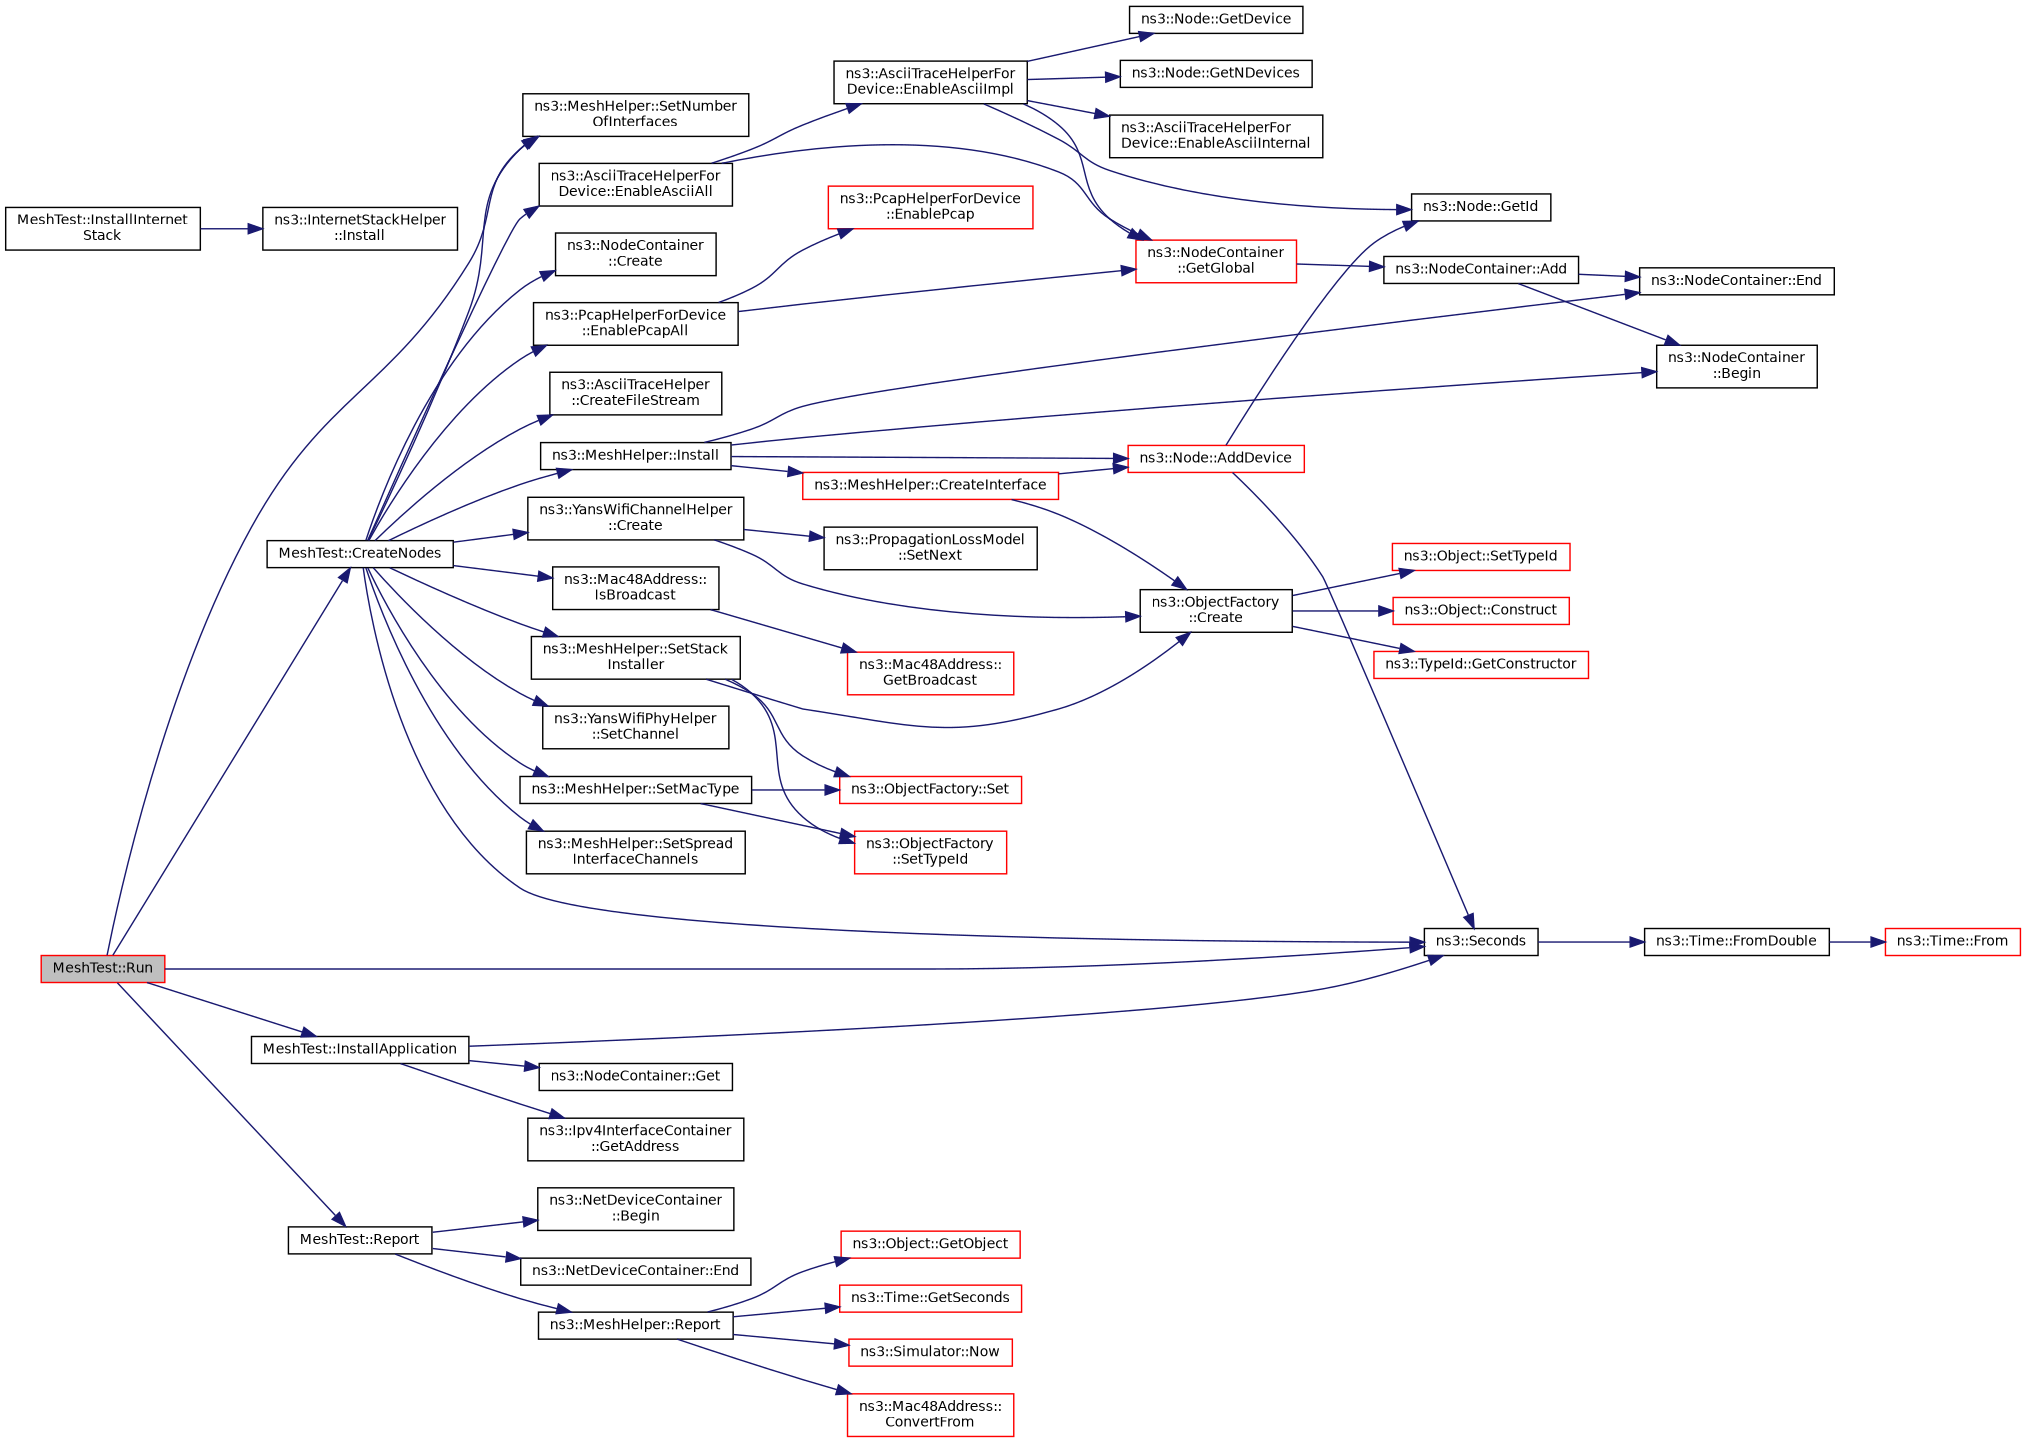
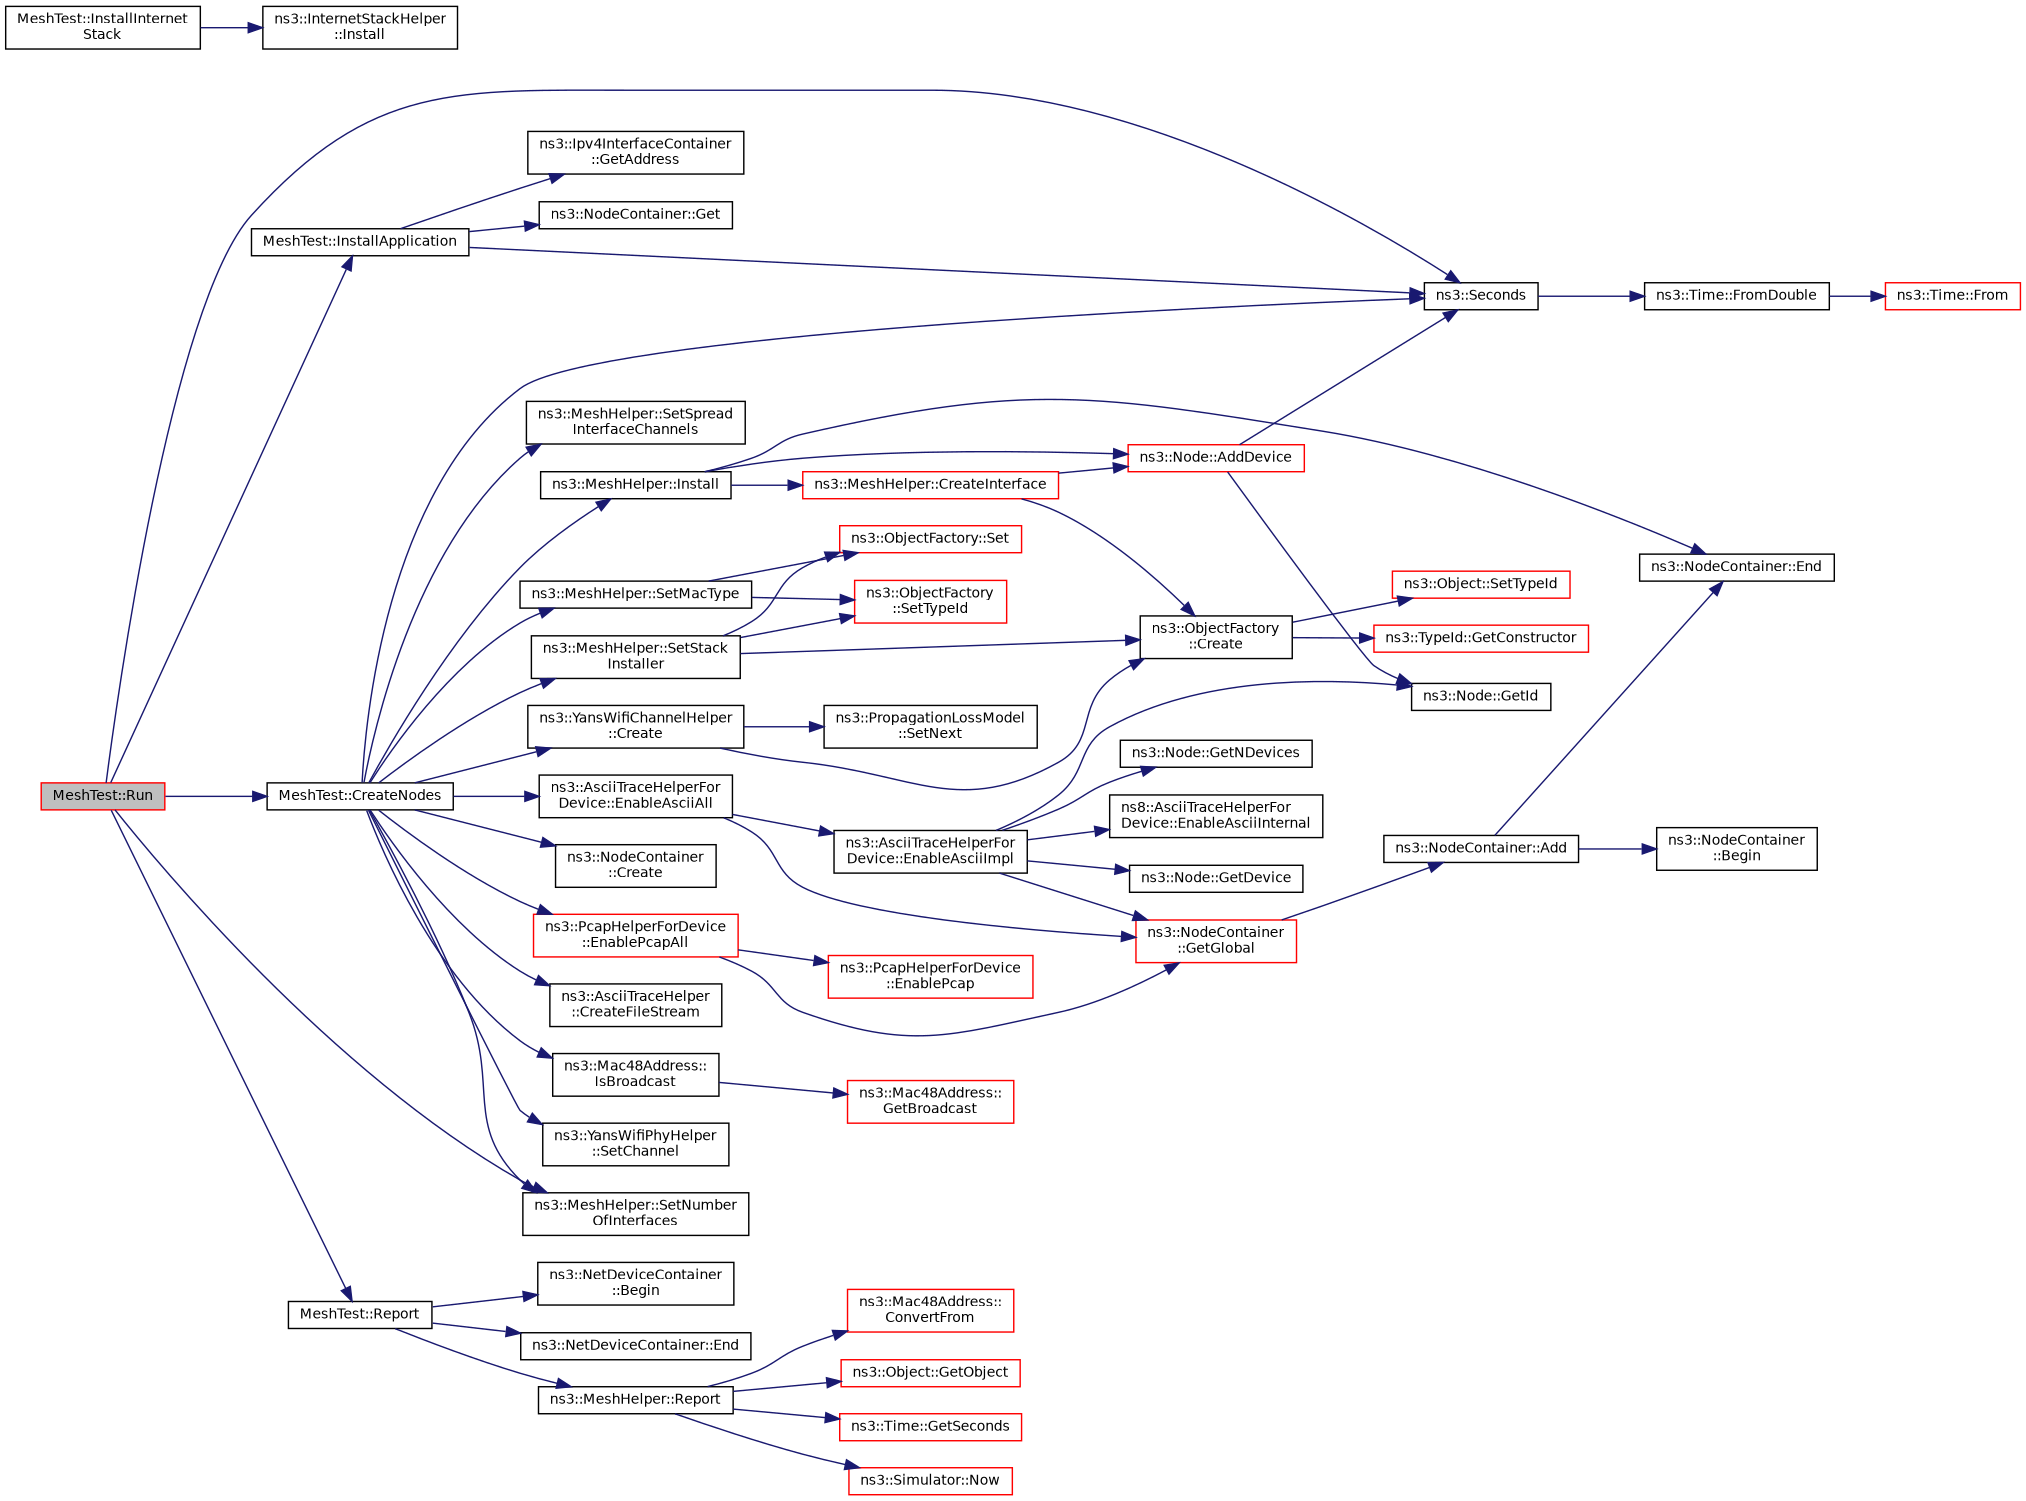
  digraph {
    rankdir=LR
    node [color=black fillcolor=white fontname=Helvetica fontsize=10 shape=record style=filled]
    edge [color=midnightblue fontname=Helvetica fontsize=10 labelfontname=Helvetica labelfontsize=10 style=solid]
    n1 [color=red fillcolor=grey75 fontcolor=black height=0.2 label="MeshTest::Run" width=0.4]
    n2 [height=0.2 label="MeshTest::CreateNodes" width=0.4]
    n3 [height=0.2 label="ns3::Seconds" width=0.4]
    n4 [height=0.2 label="MeshTest::InstallApplication" width=0.4]
    n5 [height=0.2 label="MeshTest::Report" width=0.4]
    n6 [height=0.2 label="ns3::MeshHelper::SetNumber\lOfInterfaces" width=0.4]
    n7 [height=0.2 label="ns3::NodeContainer\l::Create" width=0.4]
    n8 [height=0.2 label="ns3::YansWifiChannelHelper\l::Create" width=0.4]
    n9 [height=0.2 label="ns3::AsciiTraceHelper\l::CreateFileStream" width=0.4]
    n10 [height=0.2 label="ns3::AsciiTraceHelperFor\lDevice::EnableAsciiAll" width=0.4]
-   n11 [height=0.2 label="ns3::PcapHelperForDevice\l::EnablePcapAll" width=0.4]
+   n11 [color=red height=0.2 label="ns3::PcapHelperForDevice\l::EnablePcapAll" width=0.4]
    n12 [height=0.2 label="ns3::MeshHelper::Install" width=0.4]
    n13 [height=0.2 label="ns3::Mac48Address::\lIsBroadcast" width=0.4]
    n14 [height=0.2 label="ns3::YansWifiPhyHelper\l::SetChannel" width=0.4]
    n15 [height=0.2 label="ns3::MeshHelper::SetMacType" width=0.4]
    n16 [height=0.2 label="ns3::MeshHelper::SetSpread\lInterfaceChannels" width=0.4]
    n17 [height=0.2 label="ns3::MeshHelper::SetStack\lInstaller" width=0.4]
    n18 [height=0.2 label="ns3::Time::FromDouble" width=0.4]
    n19 [height=0.2 label="ns3::NodeContainer::Get" width=0.4]
    n20 [height=0.2 label="ns3::Ipv4InterfaceContainer\l::GetAddress" width=0.4]
    n21 [height=0.2 label="MeshTest::InstallInternet\lStack" width=0.4]
    n22 [height=0.2 label="ns3::InternetStackHelper\l::Install" width=0.4]
    n23 [height=0.2 label="ns3::NetDeviceContainer\l::Begin" width=0.4]
    n24 [height=0.2 label="ns3::NetDeviceContainer::End" width=0.4]
    n25 [height=0.2 label="ns3::MeshHelper::Report" width=0.4]
    n26 [height=0.2 label="ns3::ObjectFactory\l::Create" width=0.4]
    n27 [height=0.2 label="ns3::PropagationLossModel\l::SetNext" width=0.4]
    n28 [height=0.2 label="ns3::AsciiTraceHelperFor\lDevice::EnableAsciiImpl" width=0.4]
    n29 [color=red height=0.2 label="ns3::NodeContainer\l::GetGlobal" width=0.4]
    n30 [color=red height=0.2 label="ns3::PcapHelperForDevice\l::EnablePcap" width=0.4]
    n31 [height=0.2 label="ns3::NodeContainer\l::Begin" width=0.4]
    n32 [height=0.2 label="ns3::NodeContainer::End" width=0.4]
    n33 [color=red height=0.2 label="ns3::Node::AddDevice" width=0.4]
    n34 [color=red height=0.2 label="ns3::MeshHelper::CreateInterface" width=0.4]
    n35 [color=red height=0.2 label="ns3::Mac48Address::\lGetBroadcast" width=0.4]
    n36 [color=red height=0.2 label="ns3::ObjectFactory::Set" width=0.4]
    n37 [color=red height=0.2 label="ns3::ObjectFactory\l::SetTypeId" width=0.4]
-   n38 [color=red height=0.2 label="ns3::Object::Construct" width=0.4]
    n39 [color=red height=0.2 label="ns3::TypeId::GetConstructor" width=0.4]
    n40 [color=red height=0.2 label="ns3::Object::SetTypeId" width=0.4]
-   n41 [height=0.2 label="ns3::AsciiTraceHelperFor\lDevice::EnableAsciiInternal" width=0.4]
+   n41 [height=0.2 label="ns8::AsciiTraceHelperFor\lDevice::EnableAsciiInternal" width=0.4]
    n42 [height=0.2 label="ns3::Node::GetDevice" width=0.4]
    n43 [height=0.2 label="ns3::Node::GetId" width=0.4]
    n44 [height=0.2 label="ns3::Node::GetNDevices" width=0.4]
    n45 [height=0.2 label="ns3::NodeContainer::Add" width=0.4]
    n46 [color=red height=0.2 label="ns3::Time::From" width=0.4]
    n47 [color=red height=0.2 label="ns3::Mac48Address::\lConvertFrom" width=0.4]
    n48 [color=red height=0.2 label="ns3::Object::GetObject" width=0.4]
    n49 [color=red height=0.2 label="ns3::Time::GetSeconds" width=0.4]
    n50 [color=red height=0.2 label="ns3::Simulator::Now" width=0.4]
    n1 -> n2
    n1 -> n3
    n1 -> n4
    n1 -> n5
    n1 -> n6
    n2 -> n3
    n2 -> n6
    n2 -> n7
    n2 -> n8
    n2 -> n9
    n2 -> n10
    n2 -> n11
    n2 -> n12
    n2 -> n13
    n2 -> n14
    n2 -> n15
    n2 -> n16
    n2 -> n17
    n3 -> n18
    n4 -> n3
    n4 -> n19
    n4 -> n20
    n5 -> n23
    n5 -> n24
    n5 -> n25
    n8 -> n26
    n8 -> n27
    n10 -> n28
    n10 -> n29
    n11 -> n29
    n11 -> n30
-   n12 -> n31
    n12 -> n32
    n12 -> n33
    n12 -> n34
    n13 -> n35
    n15 -> n36
    n15 -> n37
    n17 -> n26
    n17 -> n36
    n17 -> n37
    n18 -> n46
    n21 -> n22
    n25 -> n47
    n25 -> n48
    n25 -> n49
    n25 -> n50
-   n26 -> n38
    n26 -> n39
    n26 -> n40
    n28 -> n29
    n28 -> n41
    n28 -> n42
    n28 -> n43
    n28 -> n44
    n29 -> n45
    n33 -> n3
    n33 -> n43
    n34 -> n26
    n34 -> n33
    n45 -> n31
    n45 -> n32
  }
